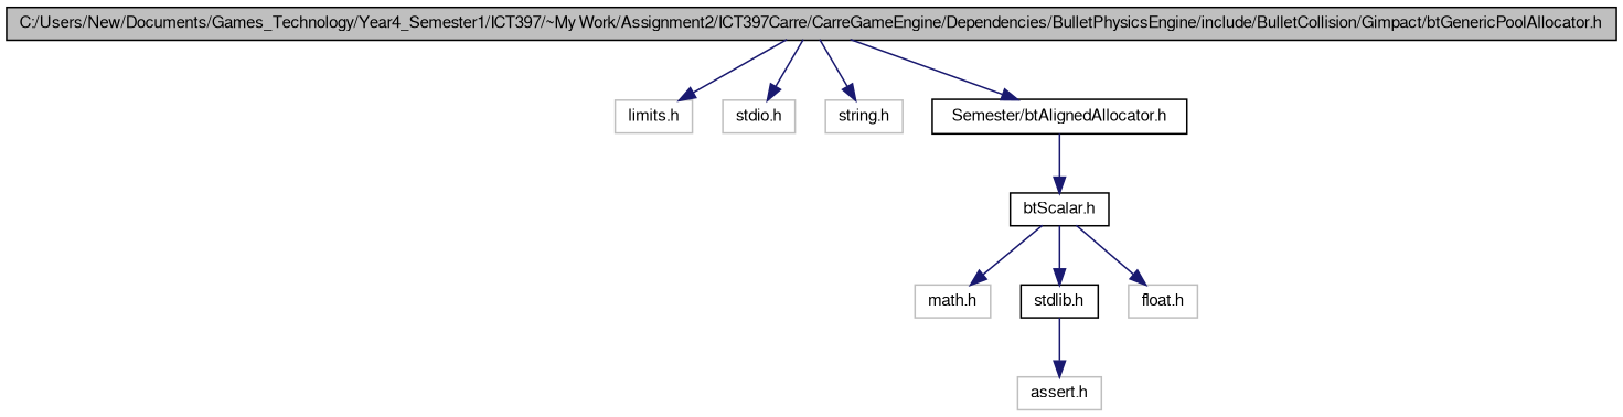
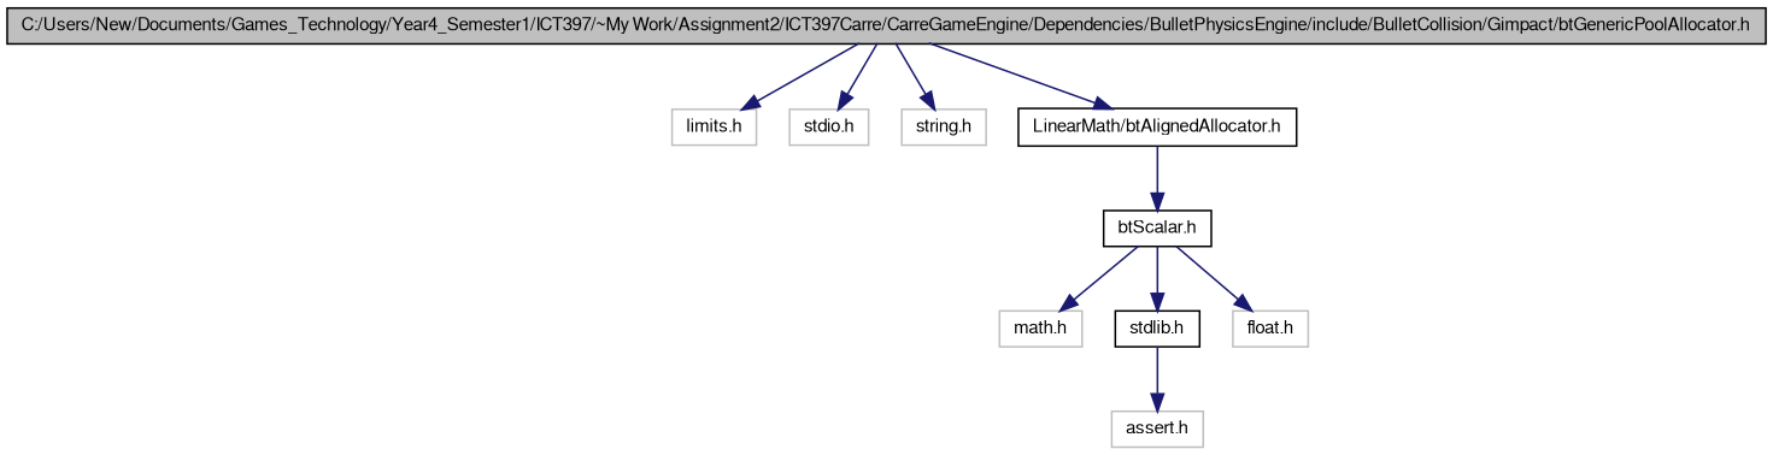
  digraph {
    node [color=grey75 fontname=FreeSans fontsize=10 shape=record]
    edge [color=midnightblue fontname=FreeSans fontsize=10 labelfontname=FreeSans labelfontsize=10 style=solid]
    n1 [color=black fillcolor=grey75 fontcolor=black height=0.2 label="C:/Users/New/Documents/Games_Technology/Year4_Semester1/ICT397/~My Work/Assignment2/ICT397Carre/CarreGameEngine/Dependencies/BulletPhysicsEngine/include/BulletCollision/Gimpact/btGenericPoolAllocator.h" style=filled width=0.4]
    n2 [height=0.2 label="limits.h" width=0.4]
    n3 [height=0.2 label="stdio.h" width=0.4]
    n4 [height=0.2 label="string.h" width=0.4]
-   n5 [color=black height=0.2 label="Semester/btAlignedAllocator.h" width=0.4]
+   n5 [color=black height=0.2 label="LinearMath/btAlignedAllocator.h" width=0.4]
    n6 [color=black height=0.2 label="btScalar.h" width=0.4]
    n7 [height=0.2 label="math.h" width=0.4]
    n8 [color=black height=0.2 label="stdlib.h" width=0.4]
    n9 [height=0.2 label="float.h" width=0.4]
    n10 [height=0.2 label="assert.h" width=0.4]
    n1 -> n2
    n1 -> n3
    n1 -> n4
    n1 -> n5
    n5 -> n6
    n6 -> n7
    n6 -> n8
    n6 -> n9
    n8 -> n10
  }
